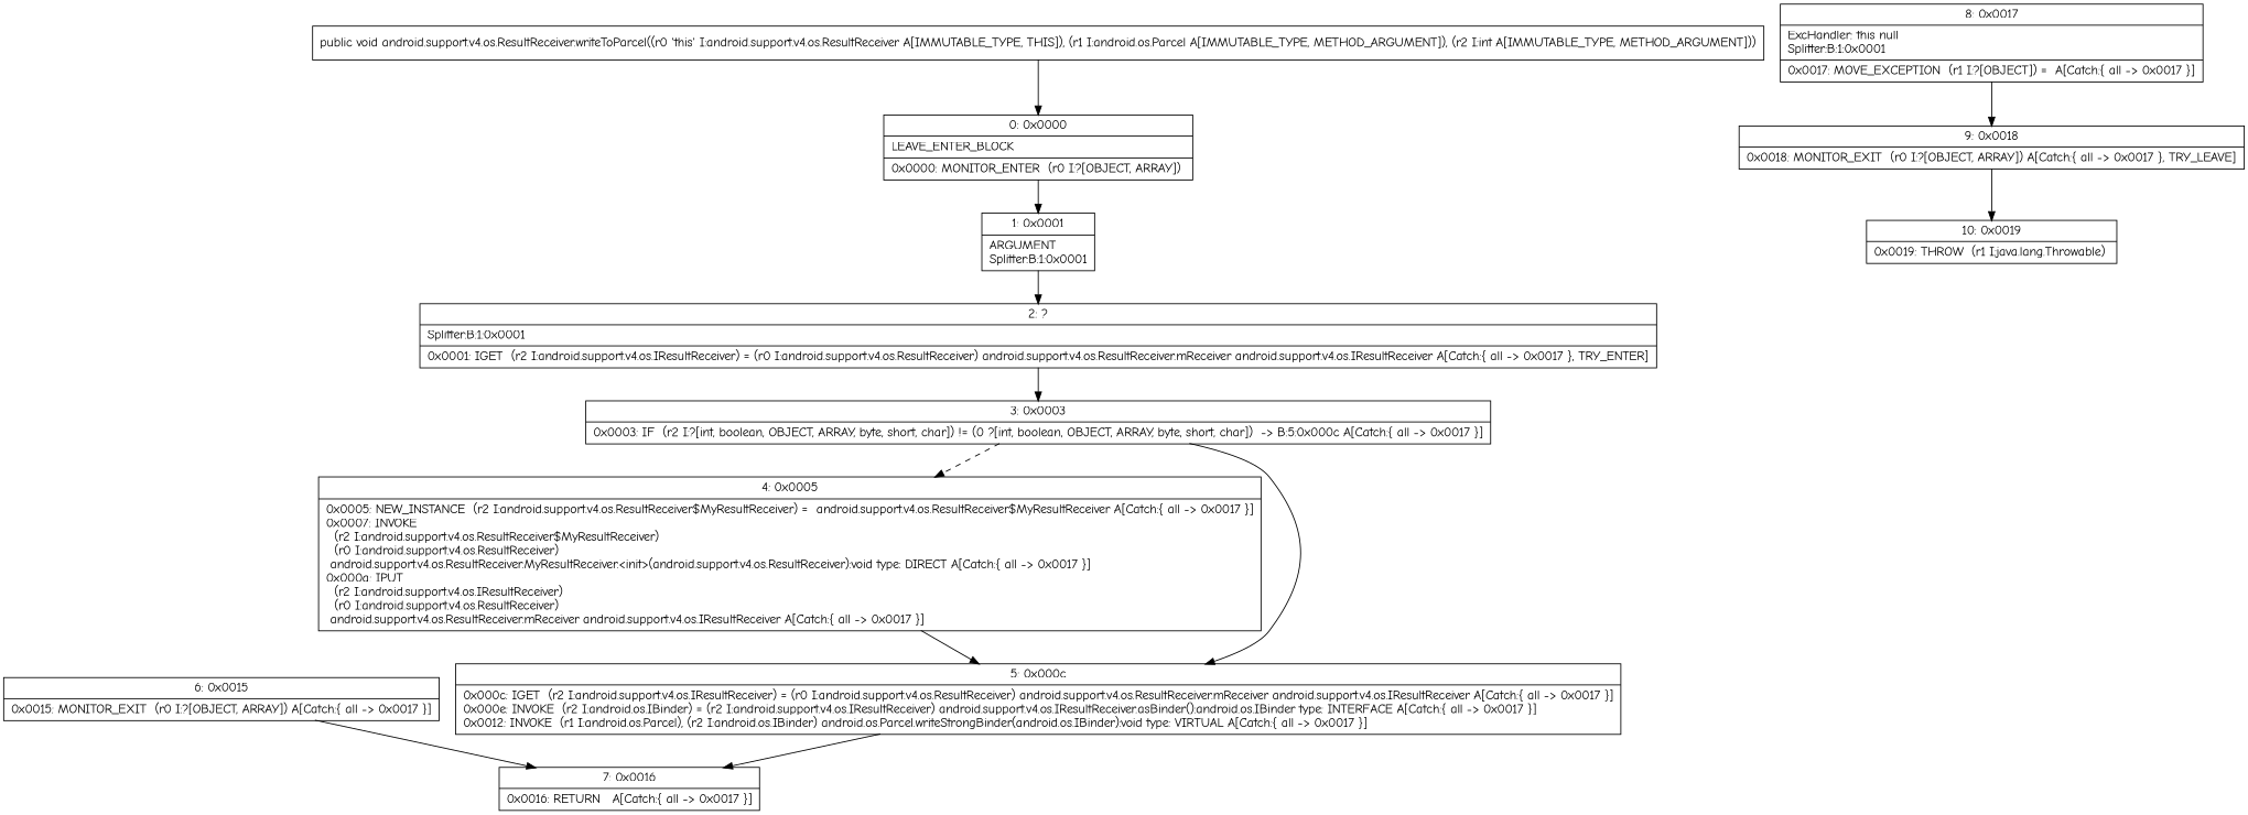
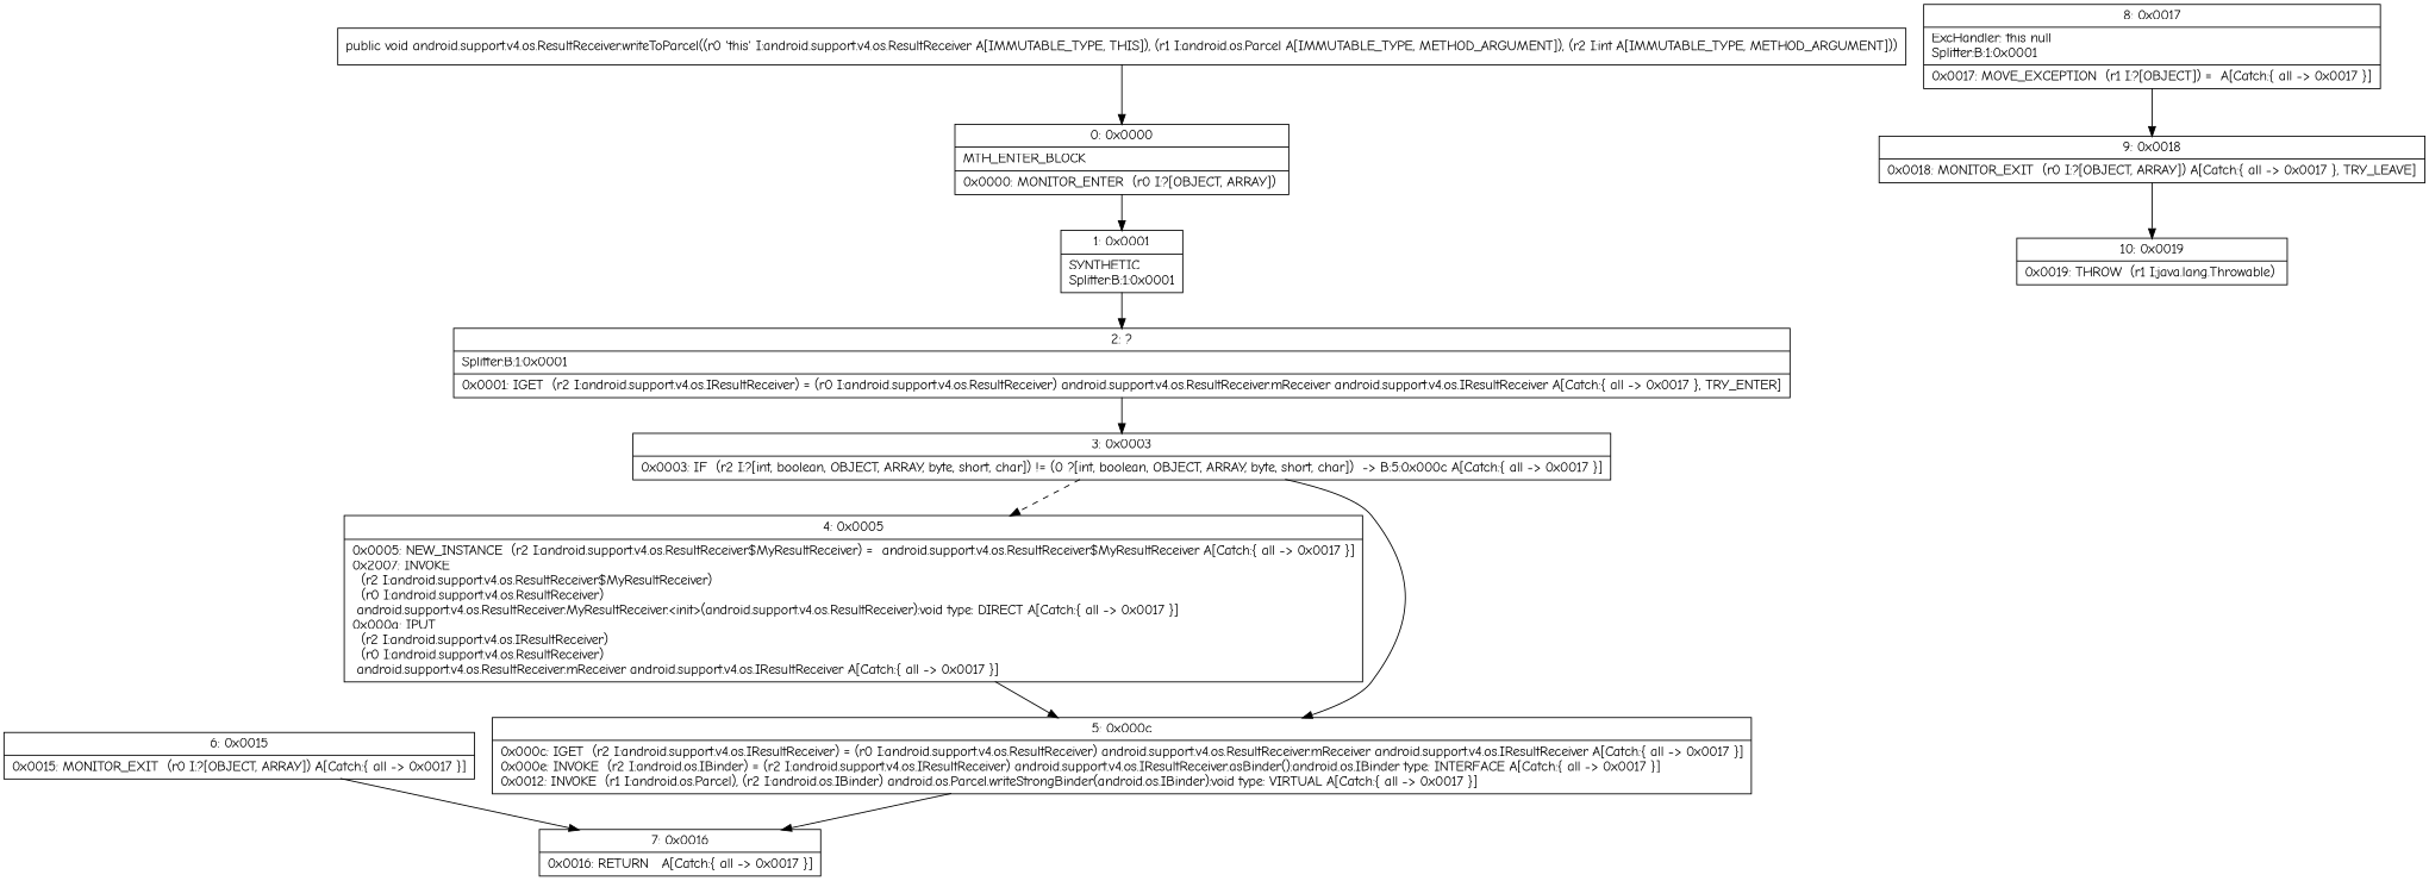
  digraph {
    fontname="Comic Neue"
    node [fontname="Comic Neue" shape=record]
    edge [fontname="Comic Neue"]
-   n1 [label="{0\:\ 0x0000|LEAVE_ENTER_BLOCK\l|0x0000: MONITOR_ENTER  (r0 I:?[OBJECT, ARRAY]) \l}"]
-   n2 [label="{1\:\ 0x0001|ARGUMENT\lSplitter:B:1:0x0001\l}"]
+   n1 [label="{0\:\ 0x0000|MTH_ENTER_BLOCK\l|0x0000: MONITOR_ENTER  (r0 I:?[OBJECT, ARRAY]) \l}"]
+   n2 [label="{1\:\ 0x0001|SYNTHETIC\lSplitter:B:1:0x0001\l}"]
    n3 [label="{2\:\ ?|Splitter:B:1:0x0001\l|0x0001: IGET  (r2 I:android.support.v4.os.IResultReceiver) = (r0 I:android.support.v4.os.ResultReceiver) android.support.v4.os.ResultReceiver.mReceiver android.support.v4.os.IResultReceiver A[Catch:\{ all \-\> 0x0017 \}, TRY_ENTER]\l}"]
    n4 [label="{3\:\ 0x0003|0x0003: IF  (r2 I:?[int, boolean, OBJECT, ARRAY, byte, short, char]) != (0 ?[int, boolean, OBJECT, ARRAY, byte, short, char])  \-\> B:5:0x000c A[Catch:\{ all \-\> 0x0017 \}]\l}"]
    n5 [label="{8\:\ 0x0017|ExcHandler: this null\lSplitter:B:1:0x0001\l|0x0017: MOVE_EXCEPTION  (r1 I:?[OBJECT]) =  A[Catch:\{ all \-\> 0x0017 \}]\l}"]
    n6 [label="{9\:\ 0x0018|0x0018: MONITOR_EXIT  (r0 I:?[OBJECT, ARRAY]) A[Catch:\{ all \-\> 0x0017 \}, TRY_LEAVE]\l}"]
-   n7 [label="{4\:\ 0x0005|0x0005: NEW_INSTANCE  (r2 I:android.support.v4.os.ResultReceiver$MyResultReceiver) =  android.support.v4.os.ResultReceiver$MyResultReceiver A[Catch:\{ all \-\> 0x0017 \}]\l0x0007: INVOKE  \l  (r2 I:android.support.v4.os.ResultReceiver$MyResultReceiver)\l  (r0 I:android.support.v4.os.ResultReceiver)\l android.support.v4.os.ResultReceiver.MyResultReceiver.\<init\>(android.support.v4.os.ResultReceiver):void type: DIRECT A[Catch:\{ all \-\> 0x0017 \}]\l0x000a: IPUT  \l  (r2 I:android.support.v4.os.IResultReceiver)\l  (r0 I:android.support.v4.os.ResultReceiver)\l android.support.v4.os.ResultReceiver.mReceiver android.support.v4.os.IResultReceiver A[Catch:\{ all \-\> 0x0017 \}]\l}"]
+   n7 [label="{4\:\ 0x0005|0x0005: NEW_INSTANCE  (r2 I:android.support.v4.os.ResultReceiver$MyResultReceiver) =  android.support.v4.os.ResultReceiver$MyResultReceiver A[Catch:\{ all \-\> 0x0017 \}]\l0x2007: INVOKE  \l  (r2 I:android.support.v4.os.ResultReceiver$MyResultReceiver)\l  (r0 I:android.support.v4.os.ResultReceiver)\l android.support.v4.os.ResultReceiver.MyResultReceiver.\<init\>(android.support.v4.os.ResultReceiver):void type: DIRECT A[Catch:\{ all \-\> 0x0017 \}]\l0x000a: IPUT  \l  (r2 I:android.support.v4.os.IResultReceiver)\l  (r0 I:android.support.v4.os.ResultReceiver)\l android.support.v4.os.ResultReceiver.mReceiver android.support.v4.os.IResultReceiver A[Catch:\{ all \-\> 0x0017 \}]\l}"]
    n8 [label="{5\:\ 0x000c|0x000c: IGET  (r2 I:android.support.v4.os.IResultReceiver) = (r0 I:android.support.v4.os.ResultReceiver) android.support.v4.os.ResultReceiver.mReceiver android.support.v4.os.IResultReceiver A[Catch:\{ all \-\> 0x0017 \}]\l0x000e: INVOKE  (r2 I:android.os.IBinder) = (r2 I:android.support.v4.os.IResultReceiver) android.support.v4.os.IResultReceiver.asBinder():android.os.IBinder type: INTERFACE A[Catch:\{ all \-\> 0x0017 \}]\l0x0012: INVOKE  (r1 I:android.os.Parcel), (r2 I:android.os.IBinder) android.os.Parcel.writeStrongBinder(android.os.IBinder):void type: VIRTUAL A[Catch:\{ all \-\> 0x0017 \}]\l}"]
    n9 [label="{7\:\ 0x0016|0x0016: RETURN   A[Catch:\{ all \-\> 0x0017 \}]\l}"]
    n10 [label="{6\:\ 0x0015|0x0015: MONITOR_EXIT  (r0 I:?[OBJECT, ARRAY]) A[Catch:\{ all \-\> 0x0017 \}]\l}"]
    n11 [label="{10\:\ 0x0019|0x0019: THROW  (r1 I:java.lang.Throwable) \l}"]
    n12 [label="{public void android.support.v4.os.ResultReceiver.writeToParcel((r0 'this' I:android.support.v4.os.ResultReceiver A[IMMUTABLE_TYPE, THIS]), (r1 I:android.os.Parcel A[IMMUTABLE_TYPE, METHOD_ARGUMENT]), (r2 I:int A[IMMUTABLE_TYPE, METHOD_ARGUMENT])) }"]
    n1 -> n2
    n2 -> n3
    n3 -> n4
    n4 -> n7 [style=dashed]
    n4 -> n8
    n5 -> n6
    n6 -> n11
    n7 -> n8
    n8 -> n9
    n10 -> n9
    n12 -> n1
  }
